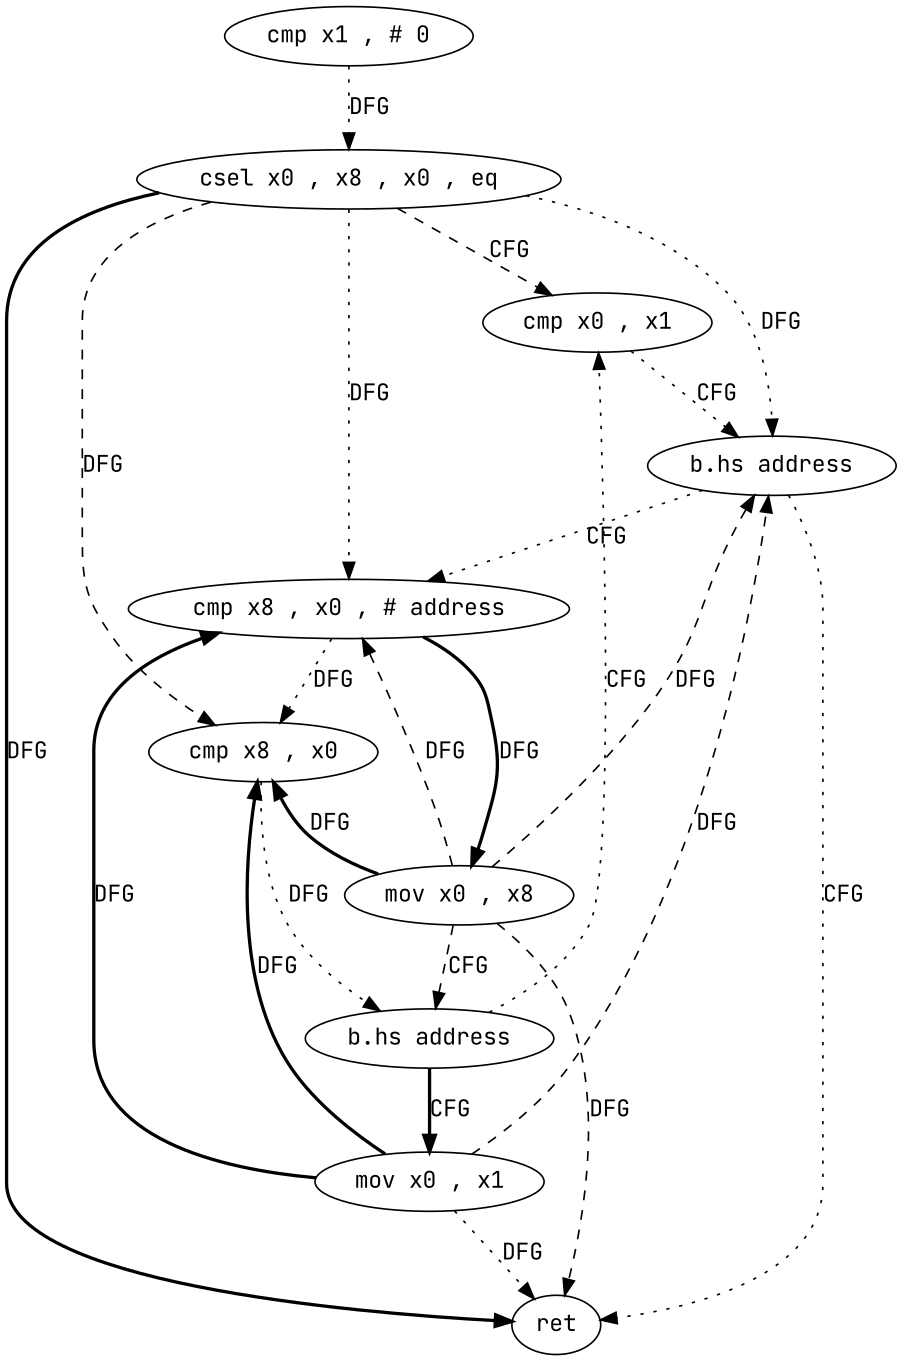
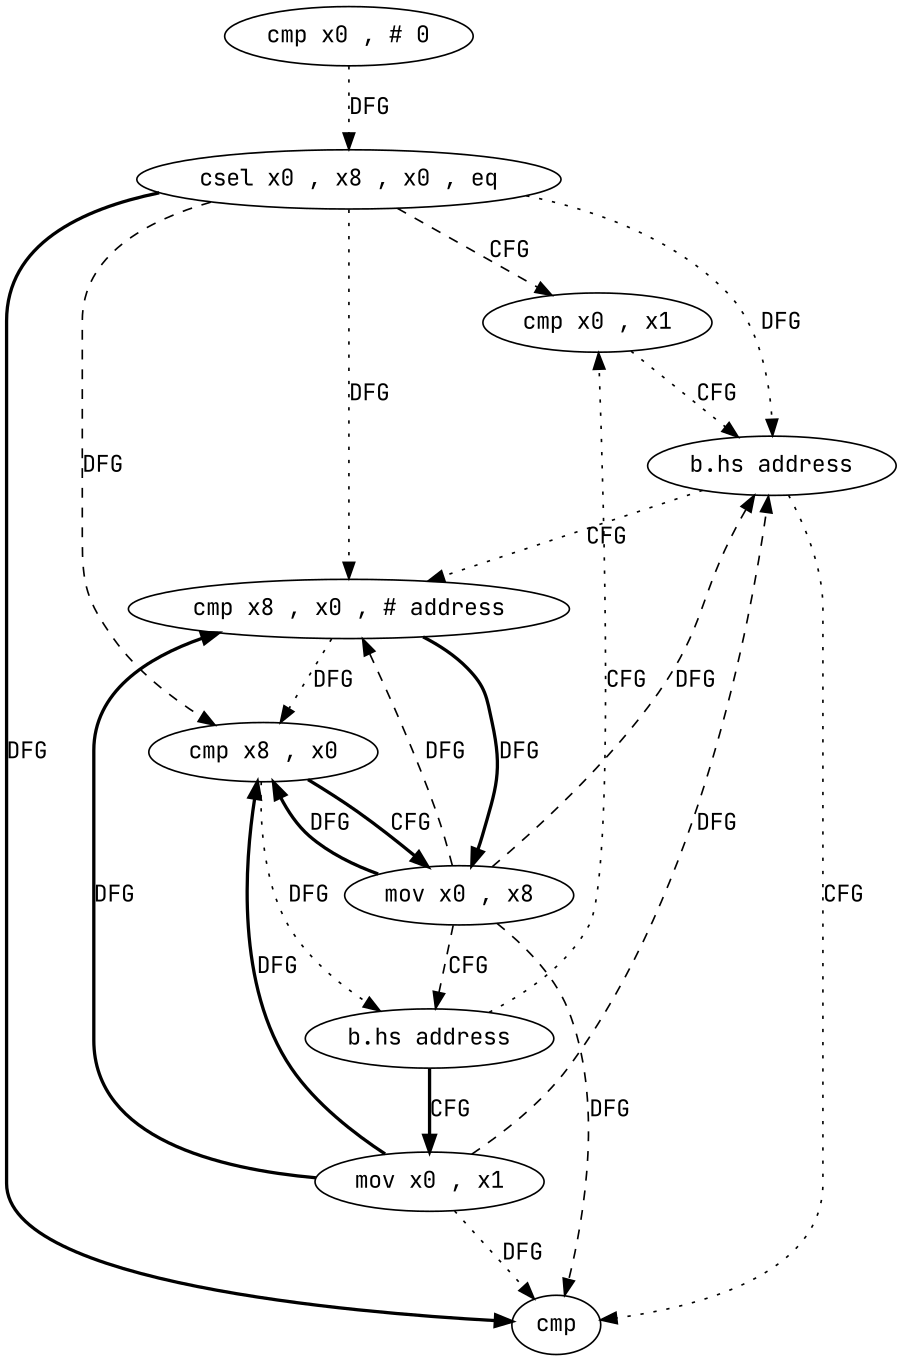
  digraph {
    fontname="JetBrains Mono"
    node [fontname="JetBrains Mono"]
    edge [fontname="JetBrains Mono" style=dotted]
-   n1 [label="cmp x1 , # 0"]
+   n1 [label="cmp x0 , # 0"]
    n2 [label="csel x0 , x8 , x0 , eq"]
    n3 [label="cmp x0 , x1"]
-   n4 [label=ret]
+   n4 [label=cmp]
    n5 [label="cmp x8 , x0 , # address"]
    n6 [label="cmp x8 , x0"]
    n7 [label="b.hs address"]
    n8 [label="mov x0 , x8"]
    n9 [label="b.hs address"]
    n10 [label="mov x0 , x1"]
    n1 -> n2 [label=DFG]
    n2 -> n3 [label=CFG style=dashed]
    n2 -> n4 [label=DFG style=bold]
    n2 -> n5 [label=DFG]
    n2 -> n6 [label=DFG style=dashed]
    n2 -> n7 [label=DFG]
    n3 -> n7 [label=CFG]
    n5 -> n6 [label=DFG]
    n5 -> n8 [label=DFG style=bold]
+   n6 -> n8 [label=CFG style=bold]
    n6 -> n9 [label=DFG]
    n7 -> n4 [label=CFG]
    n7 -> n5 [label=CFG]
    n8 -> n4 [label=DFG style=dashed]
    n8 -> n5 [label=DFG style=dashed]
    n8 -> n6 [label=DFG style=bold]
    n8 -> n7 [label=DFG style=dashed]
    n8 -> n9 [label=CFG style=dashed]
    n9 -> n3 [label=CFG]
    n9 -> n10 [label=CFG style=bold]
    n10 -> n4 [label=DFG]
    n10 -> n5 [label=DFG style=bold]
    n10 -> n6 [label=DFG style=bold]
    n10 -> n7 [label=DFG style=dashed]
  }
